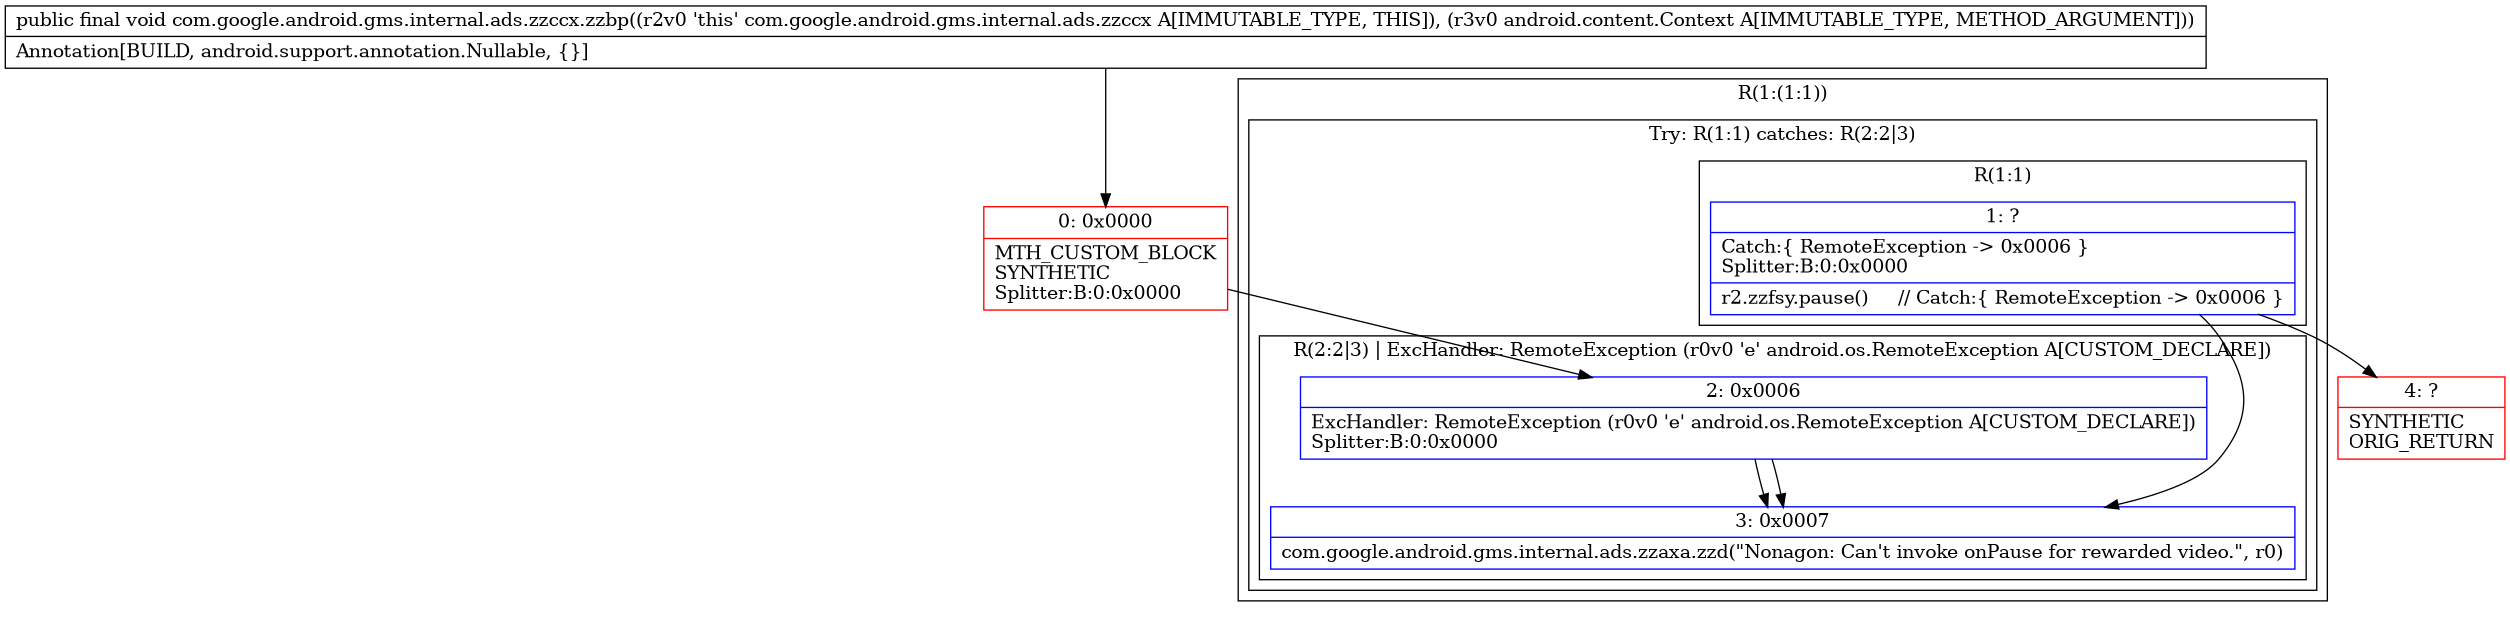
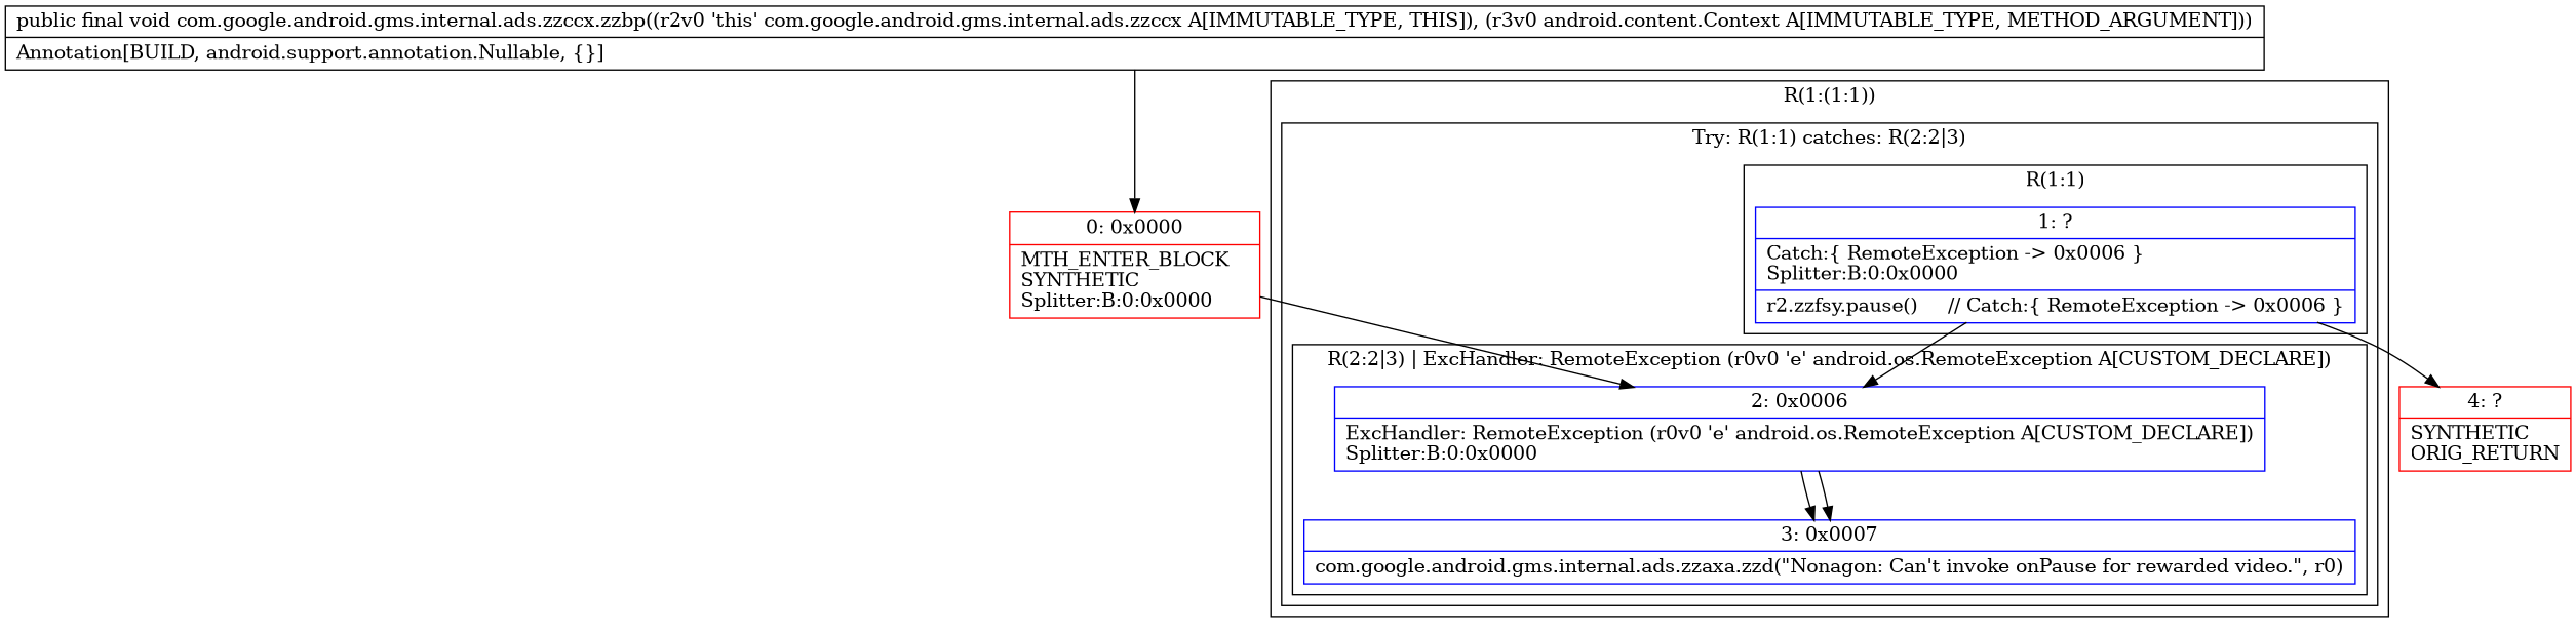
  digraph {
    node [color=blue shape=record]
    n1 [label="{1\:\ ?|Catch:\{ RemoteException \-\> 0x0006 \}\lSplitter:B:0:0x0000\l|r2.zzfsy.pause()     \/\/ Catch:\{ RemoteException \-\> 0x0006 \}\l}"]
    n2 [label="{2\:\ 0x0006|ExcHandler: RemoteException (r0v0 'e' android.os.RemoteException A[CUSTOM_DECLARE])\lSplitter:B:0:0x0000\l}"]
    n3 [label="{3\:\ 0x0007|com.google.android.gms.internal.ads.zzaxa.zzd(\"Nonagon: Can't invoke onPause for rewarded video.\", r0)\l}"]
    n4 [color=red label="{4\:\ ?|SYNTHETIC\lORIG_RETURN\l}"]
-   n5 [color=red label="{0\:\ 0x0000|MTH_CUSTOM_BLOCK\lSYNTHETIC\lSplitter:B:0:0x0000\l}"]
+   n5 [color=red label="{0\:\ 0x0000|MTH_ENTER_BLOCK\lSYNTHETIC\lSplitter:B:0:0x0000\l}"]
    n6 [label="{public final void com.google.android.gms.internal.ads.zzccx.zzbp((r2v0 'this' com.google.android.gms.internal.ads.zzccx A[IMMUTABLE_TYPE, THIS]), (r3v0 android.content.Context A[IMMUTABLE_TYPE, METHOD_ARGUMENT]))  | Annotation[BUILD, android.support.annotation.Nullable, \{\}]\l}" color=""]
    subgraph cluster_1 {
      label="R(1:(1:1))"
      subgraph cluster_2 {
        label="Try: R(1:1) catches: R(2:2|3)"
        subgraph cluster_3 {
          label="R(1:1)"
          n1
        }
        subgraph cluster_4 {
          label="R(2:2|3) | ExcHandler: RemoteException (r0v0 'e' android.os.RemoteException A[CUSTOM_DECLARE])\l"
          n2
          n3
        }
      }
    }
    subgraph cluster_5 {
      label="R(2:2|3) | ExcHandler: RemoteException (r0v0 'e' android.os.RemoteException A[CUSTOM_DECLARE])\l"
    }
-   n1 -> n3
+   n1 -> n2
    n1 -> n4
    n2 -> n3
    n2 -> n3
    n5 -> n2
    n6 -> n5
  }
